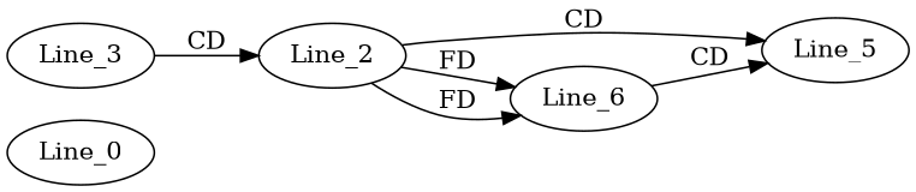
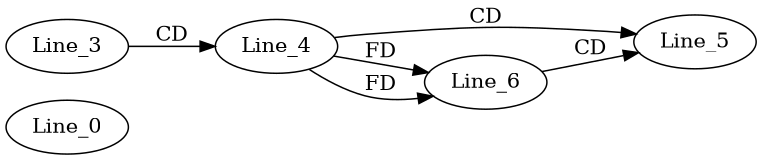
  digraph {
    rankdir=LR
    Line_0
    Line_3
-   Line_4 [label=Line_2]
+   Line_4
    Line_5
    Line_6
    Line_3 -> Line_4 [label=CD]
    Line_4 -> Line_5 [label=CD]
    Line_4 -> Line_6 [label=FD]
    Line_4 -> Line_6 [label=FD]
    Line_6 -> Line_5 [label=CD]
  }
